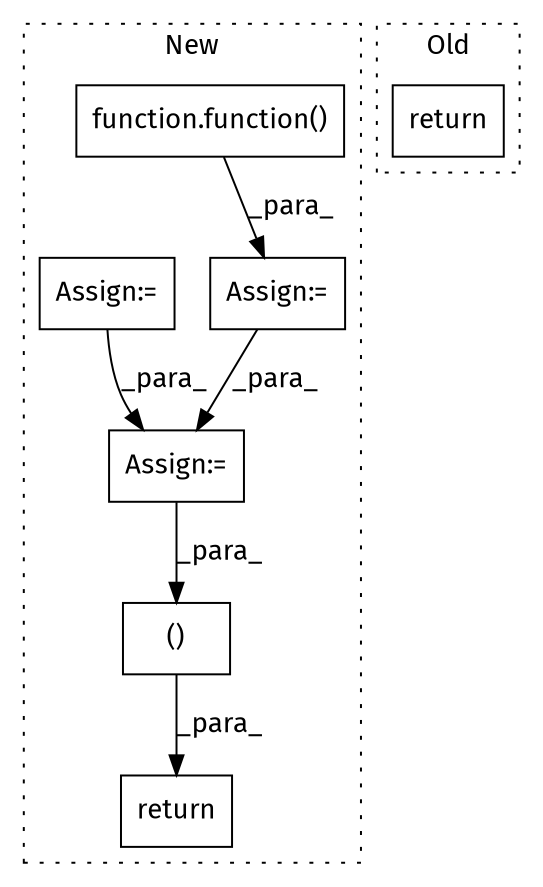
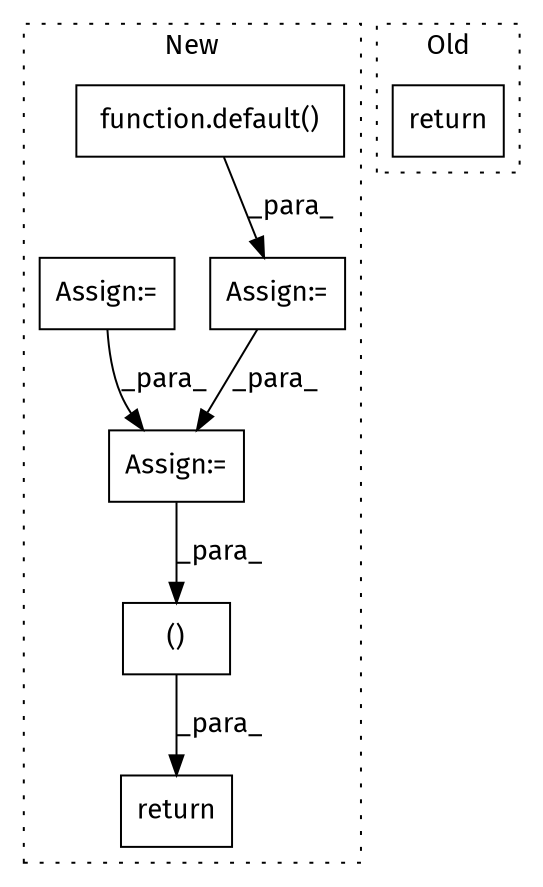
  digraph {
    fontname="Fira Sans"
    node [a=68 l=3 shape=box fontname="Fira Sans"]
    edge [fontname="Fira Sans"]
-   n1 [a=75 l="8,1" label="function.function()" s="10790,10812"]
+   n1 [a=75 l="8,1" label="function.default()" s="10790,10812"]
    n2 [label="Assign:=" s=10787]
    n3 [label="Assign:=" s=11662]
    n4 [a=93 l=7 label=return s=11713]
    n5 [a=54 l=13 label="()" s=11723]
    n6 [label="Assign:=" s=11080]
    n7 [a=93 l=7 label=return s=9957]
    subgraph cluster_1 {
      label=New
      style=dotted
      n1
      n2
      n3
      n4
      n5
      n6
    }
    subgraph cluster_2 {
      label=Old
      style=dotted
      n7
    }
    n1 -> n2 [label=_para_]
    n2 -> n3 [label=_para_]
    n3 -> n5 [label=_para_]
    n5 -> n4 [label=_para_]
    n6 -> n3 [label=_para_]
  }
